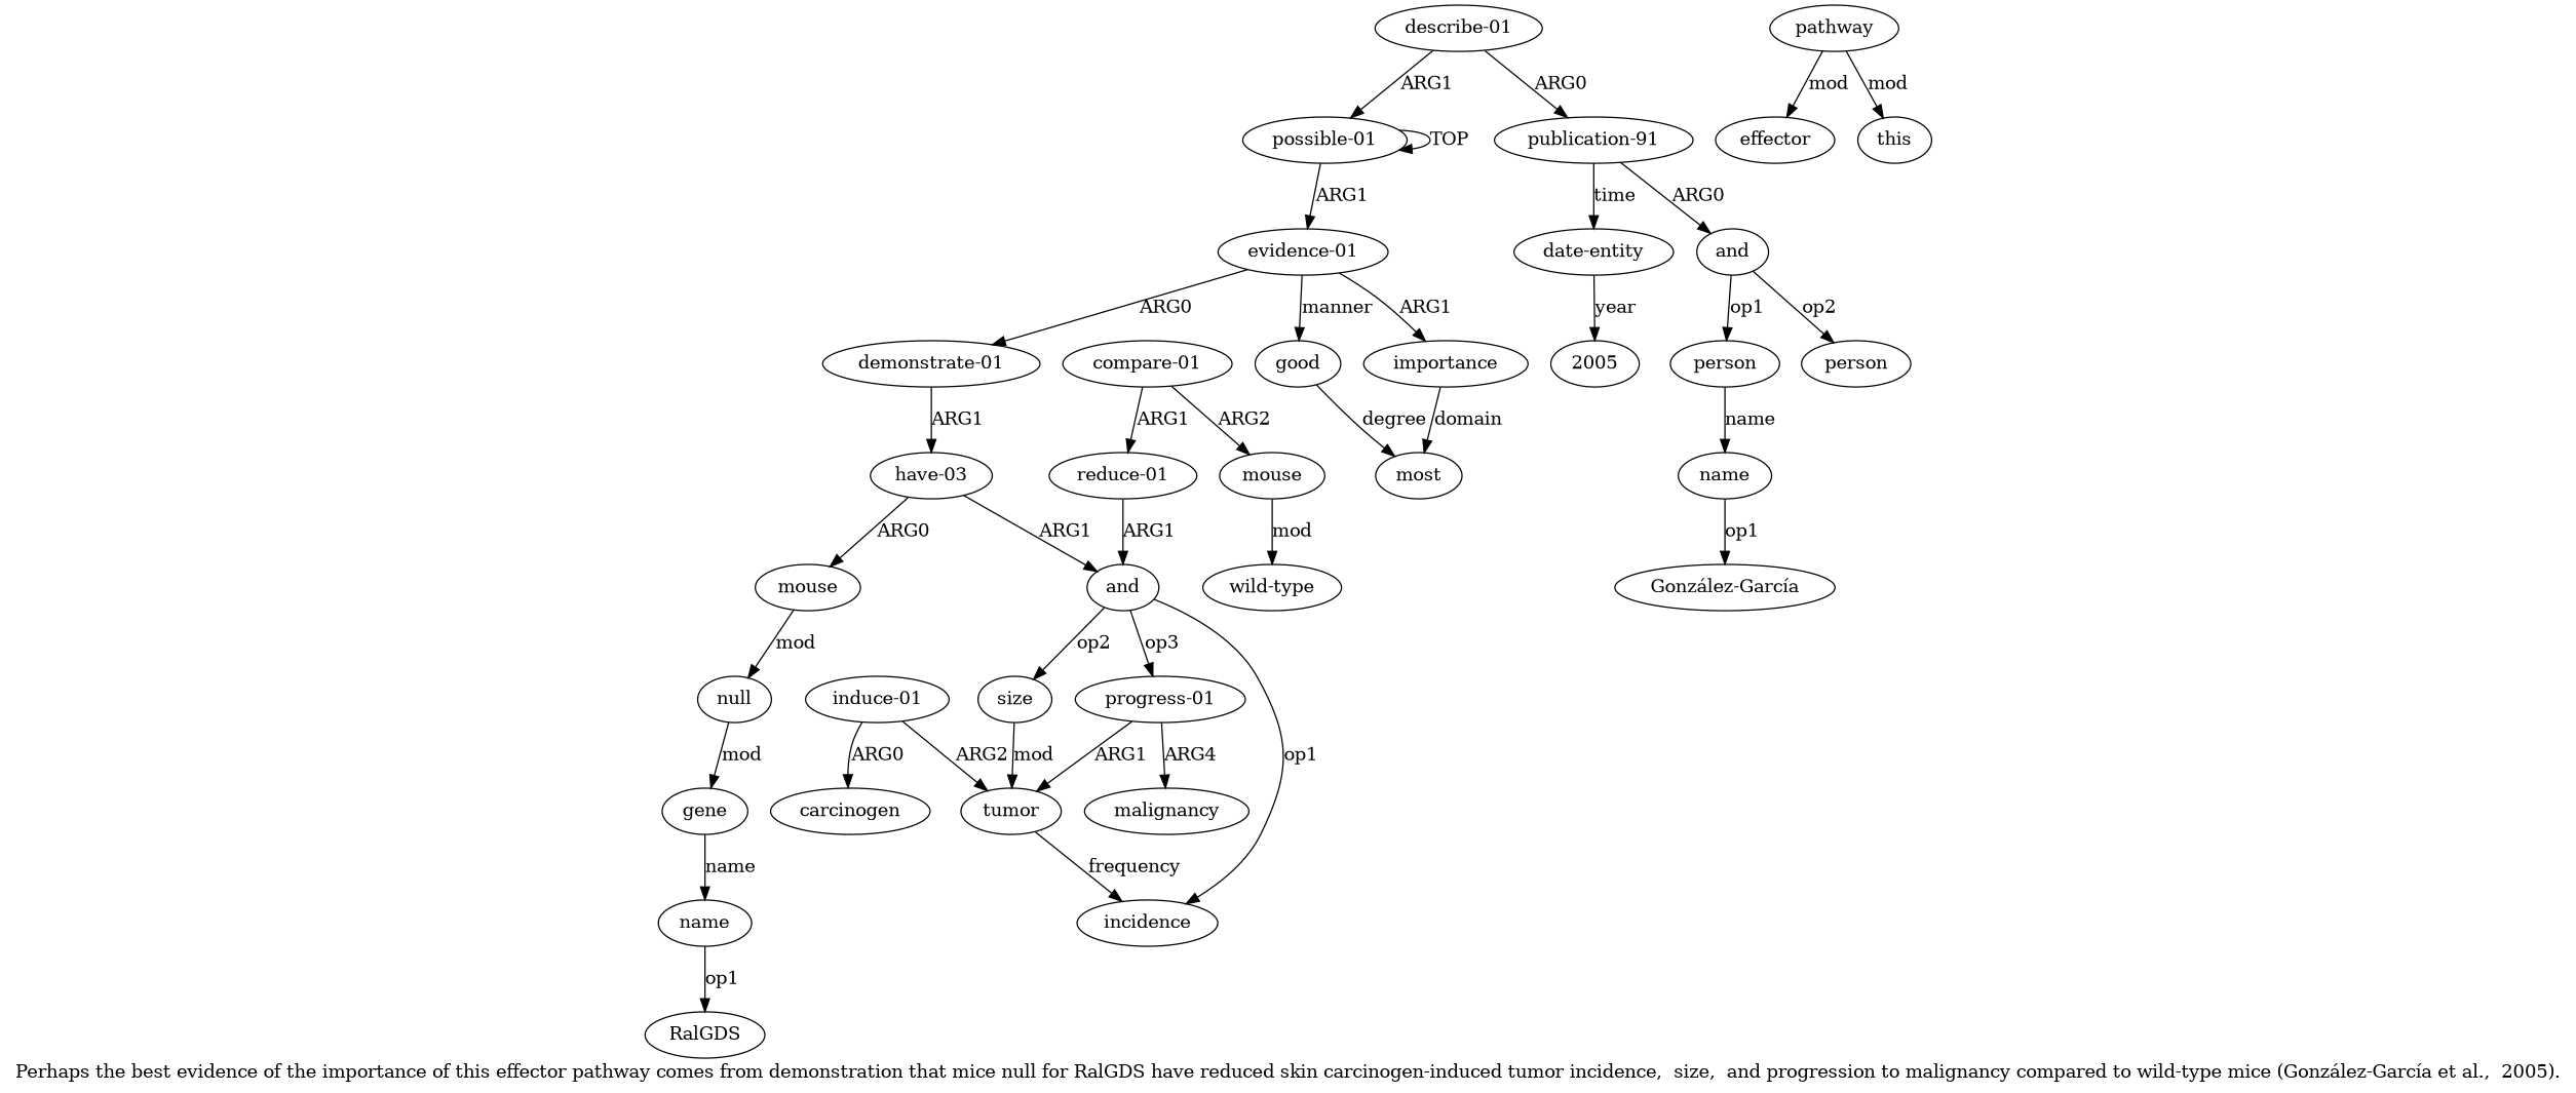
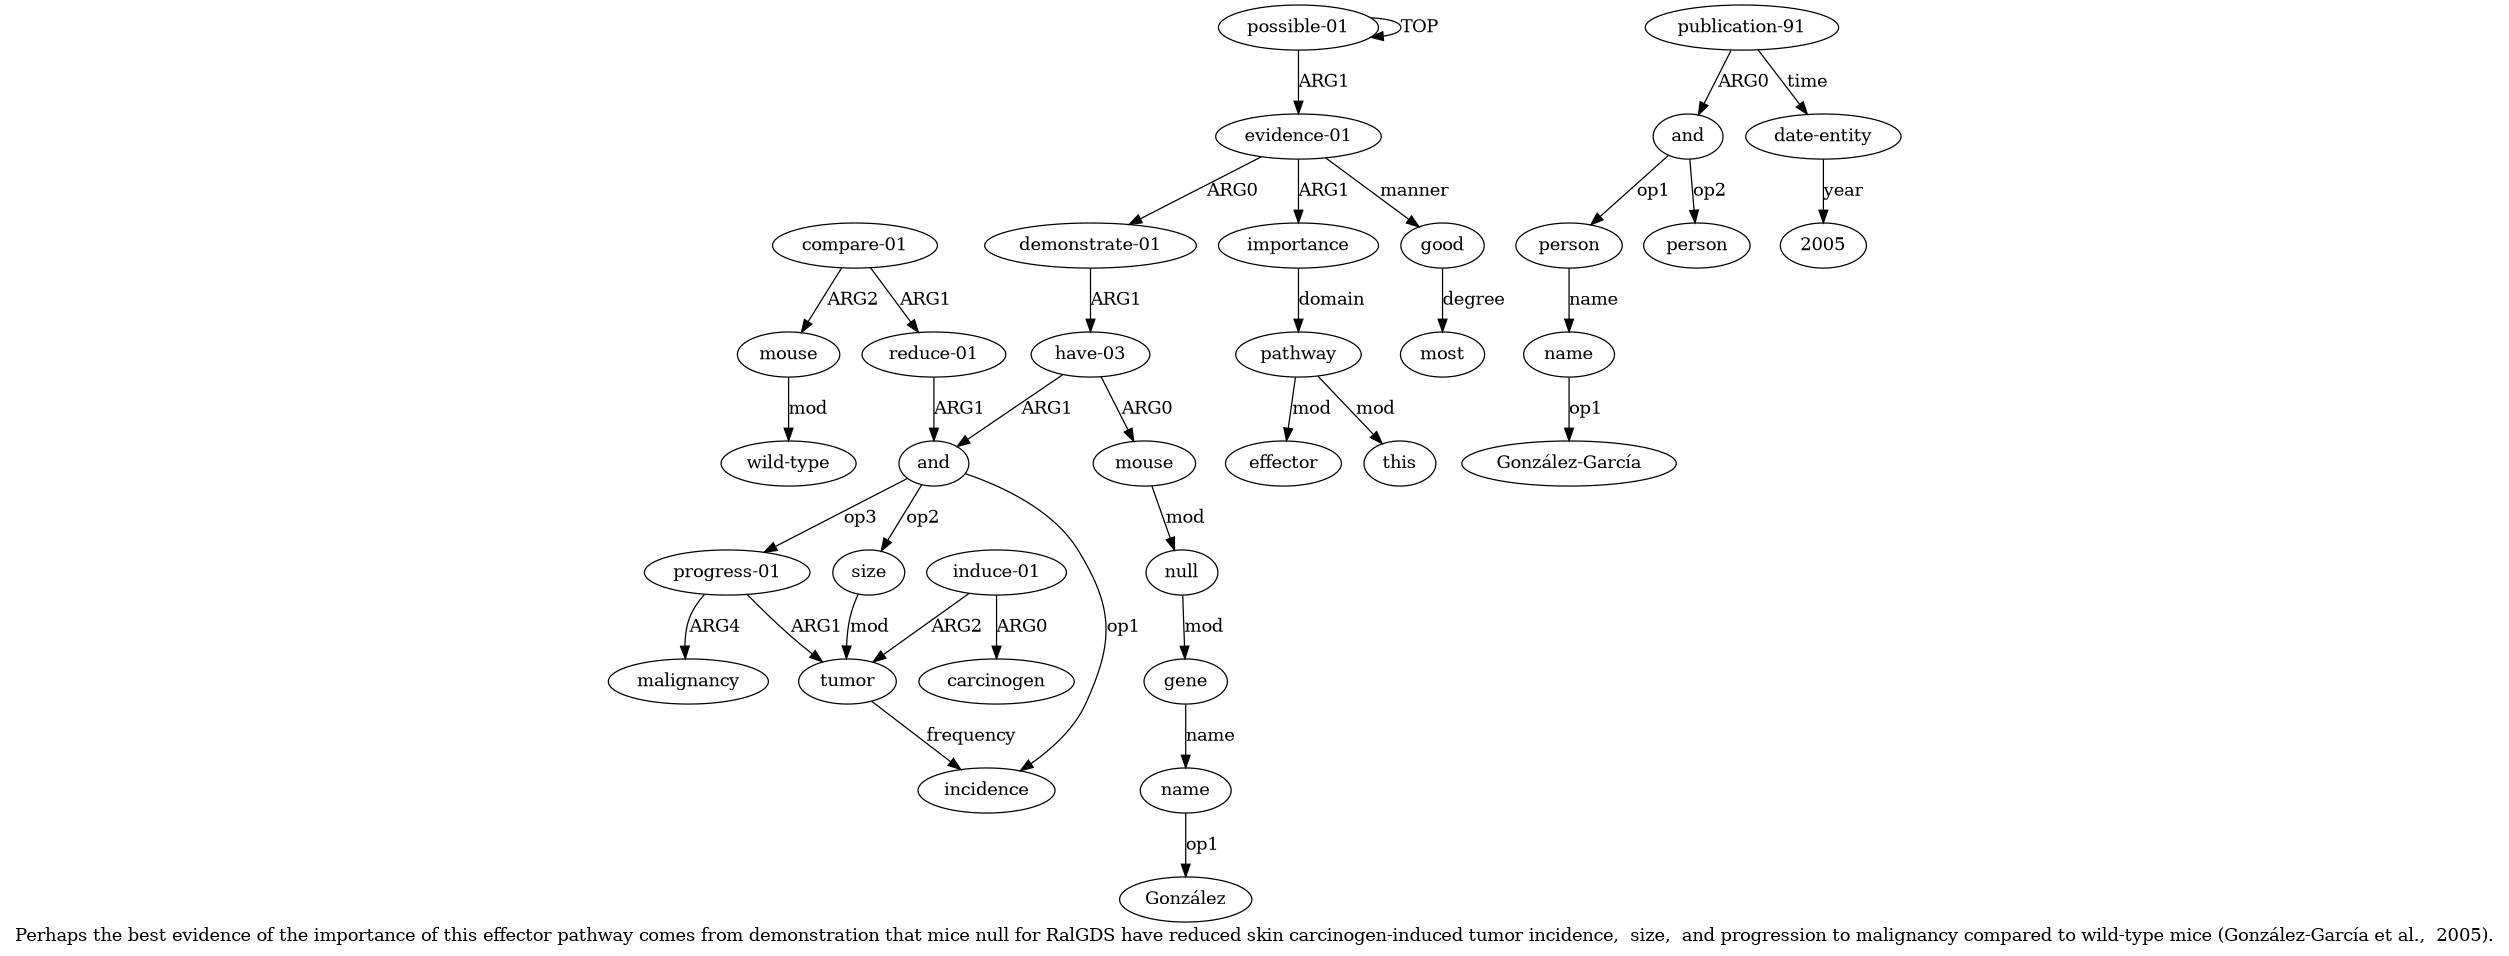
  digraph {
    label="Perhaps the best evidence of the importance of this effector pathway comes from demonstration that mice null for RalGDS have reduced skin carcinogen-induced tumor incidence,  size,  and progression to malignancy compared to wild-type mice (González-García et al.,  2005)."
    node [color=black gold_ind=-1 gold_label=and test_ind=-1 test_label=and]
    edge [color=black gold_label=ARG1 test_label=ARG1]
    n1 [gold_ind=20 gold_label=carcinogen label=carcinogen test_ind=20 test_label=carcinogen]
    n2 [gold_ind=22 gold_label=size label=size test_ind=22 test_label=size]
    n3 [gold_ind=18 gold_label=tumor label=tumor test_ind=18 test_label=tumor]
    n4 [gold_ind=17 gold_label=incidence label=incidence test_ind=17 test_label=incidence]
    n5 [gold_ind=23 gold_label="progress-01" label="progress-01" test_ind=23 test_label="progress-01"]
    n6 [gold_ind=24 gold_label=malignancy label=malignancy test_ind=24 test_label=malignancy]
    n7 [gold_ind=25 gold_label="reduce-01" label="reduce-01" test_ind=25 test_label="reduce-01"]
    n8 [gold_ind=16 label=and test_ind=16]
    n9 [gold_ind=26 gold_label="compare-01" label="compare-01" test_ind=26 test_label="compare-01"]
    n10 [gold_ind=27 gold_label=mouse label=mouse test_ind=27 test_label=mouse]
    n11 [gold_ind=28 gold_label="wild-type" label="wild-type" test_ind=28 test_label="wild-type"]
    n12 [gold_ind=29 gold_label=importance label=importance test_ind=29 test_label=importance]
    n13 [gold_ind=30 gold_label=pathway label=pathway test_ind=30 test_label=pathway]
    n14 [gold_ind=31 gold_label=effector label=effector test_ind=31 test_label=effector]
    n15 [gold_ind=32 gold_label=this label=this test_ind=32 test_label=this]
    n16 [gold_ind=33 gold_label=good label=good test_ind=33 test_label=good]
    n17 [gold_ind=34 gold_label=most label=most test_ind=34 test_label=most]
    n18 [gold_label="González-García" label="González-García" test_label="González-García"]
    n19 [gold_label=2005 label=2005 test_label=2005]
-   n20 [gold_label=RalGDS label=RalGDS test_label=RalGDS]
+   n20 [gold_label=RalGDS label="González" test_label=RalGDS]
    n21 [gold_ind=15 gold_label=name label=name test_ind=15 test_label=name]
    n22 [gold_ind=14 gold_label=gene label=gene test_ind=14 test_label=gene]
    n23 [gold_ind=11 gold_label="have-03" label="have-03" test_ind=11 test_label="have-03"]
    n24 [gold_ind=12 gold_label=mouse label=mouse test_ind=12 test_label=mouse]
    n25 [gold_ind=13 gold_label=null label=null test_ind=13 test_label=null]
    n26 [gold_ind=10 gold_label="demonstrate-01" label="demonstrate-01" test_ind=10 test_label="demonstrate-01"]
    n27 [gold_ind=19 gold_label="induce-01" label="induce-01" test_ind=19 test_label="induce-01"]
-   n28 [gold_ind=1 gold_label="describe-01" label="describe-01" test_ind=1 test_label="describe-01"]
    n29 [gold_ind=0 gold_label="possible-01" label="possible-01" test_ind=0 test_label="possible-01"]
    n30 [gold_ind=2 gold_label="publication-91" label="publication-91" test_ind=2 test_label="publication-91"]
    n31 [gold_ind=9 gold_label="evidence-01" label="evidence-01" test_ind=9 test_label="evidence-01"]
    n32 [gold_ind=3 label=and test_ind=3]
    n33 [gold_ind=8 gold_label="date-entity" label="date-entity" test_ind=8 test_label="date-entity"]
    n34 [gold_ind=4 gold_label=person label=person test_ind=4 test_label=person]
    n35 [gold_ind=6 gold_label=person label=person test_ind=6 test_label=person]
    n36 [gold_ind=5 gold_label=name label=name test_ind=5 test_label=name]
    n2 -> n3 [gold_label=mod label=mod test_label=mod]
    n3 -> n4 [gold_label=frequency label=frequency test_label=frequency]
    n5 -> n3 [label=ARG1]
    n5 -> n6 [gold_label=ARG4 label=ARG4 test_label=ARG4]
    n7 -> n8 [label=ARG1]
    n8 -> n2 [gold_label=op2 label=op2 test_label=op2]
    n8 -> n4 [gold_label=op1 label=op1 test_label=op1]
    n8 -> n5 [gold_label=op3 label=op3 test_label=op3]
    n9 -> n7 [label=ARG1]
    n9 -> n10 [gold_label=ARG2 label=ARG2 test_label=ARG2]
    n10 -> n11 [gold_label=mod label=mod test_label=mod]
-   n12 -> n17 [gold_label=domain label=domain test_label=domain]
+   n12 -> n13 [gold_label=domain label=domain test_label=domain]
    n13 -> n14 [gold_label=mod label=mod test_label=mod]
    n13 -> n15 [gold_label=mod label=mod test_label=mod]
    n16 -> n17 [gold_label=degree label=degree test_label=degree]
    n21 -> n20 [gold_label=op1 label=op1 test_label=op1]
    n22 -> n21 [gold_label=name label=name test_label=name]
    n23 -> n8 [label=ARG1]
    n23 -> n24 [gold_label=ARG0 label=ARG0 test_label=ARG0]
    n24 -> n25 [gold_label=mod label=mod test_label=mod]
    n25 -> n22 [gold_label=mod label=mod test_label=mod]
    n26 -> n23 [label=ARG1]
    n27 -> n1 [gold_label=ARG0 label=ARG0 test_label=ARG0]
    n27 -> n3 [gold_label=ARG2 label=ARG2 test_label=ARG2]
-   n28 -> n29 [label=ARG1]
-   n28 -> n30 [gold_label=ARG0 label=ARG0 test_label=ARG0]
    n29 -> n29 [gold_label=TOP label=TOP test_label=TOP]
    n29 -> n31 [label=ARG1]
    n30 -> n32 [gold_label=ARG0 label=ARG0 test_label=ARG0]
    n30 -> n33 [gold_label=time label=time test_label=time]
    n31 -> n12 [label=ARG1]
    n31 -> n16 [gold_label=manner label=manner test_label=manner]
    n31 -> n26 [gold_label=ARG0 label=ARG0 test_label=ARG0]
    n32 -> n34 [gold_label=op1 label=op1 test_label=op1]
    n32 -> n35 [gold_label=op2 label=op2 test_label=op2]
    n33 -> n19 [gold_label=year label=year test_label=year]
    n34 -> n36 [gold_label=name label=name test_label=name]
    n36 -> n18 [gold_label=op1 label=op1 test_label=op1]
  }
